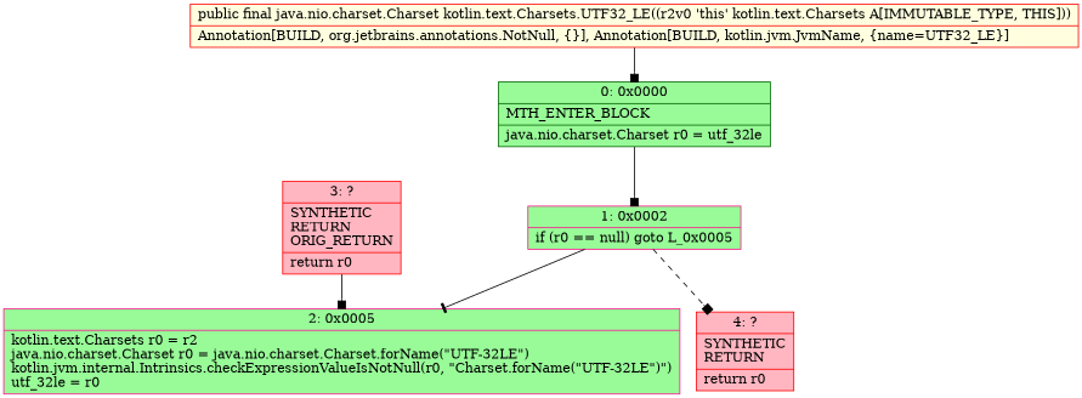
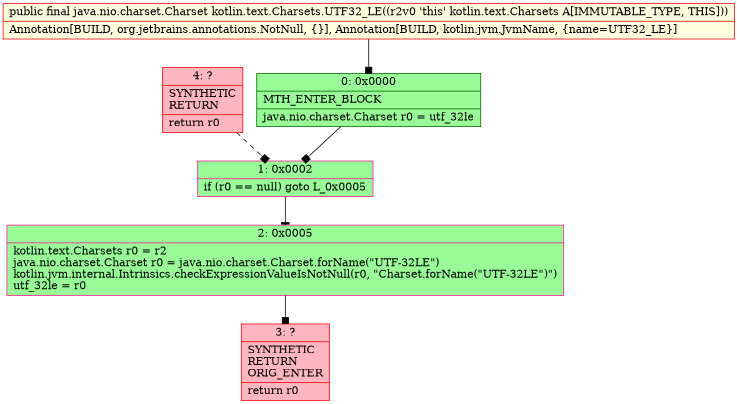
  digraph {
    node [color=red fillcolor=palegreen shape=record style=filled]
    edge [arrowhead=box]
    n1 [color=darkgreen label="{0\:\ 0x0000|MTH_ENTER_BLOCK\l|java.nio.charset.Charset r0 = utf_32le\l}"]
    n2 [color=deeppink label="{1\:\ 0x0002|if (r0 == null) goto L_0x0005\l}"]
    n3 [color=deeppink label="{2\:\ 0x0005|kotlin.text.Charsets r0 = r2\ljava.nio.charset.Charset r0 = java.nio.charset.Charset.forName(\"UTF\-32LE\")\lkotlin.jvm.internal.Intrinsics.checkExpressionValueIsNotNull(r0, \"Charset.forName(\"UTF\-32LE\")\")\lutf_32le = r0\l}"]
    n4 [fillcolor=lightpink label="{4\:\ ?|SYNTHETIC\lRETURN\l|return r0\l}"]
-   n5 [fillcolor=lightpink label="{3\:\ ?|SYNTHETIC\lRETURN\lORIG_RETURN\l|return r0\l}"]
+   n5 [fillcolor=lightpink label="{3\:\ ?|SYNTHETIC\lRETURN\lORIG_ENTER\l|return r0\l}"]
    n6 [fillcolor=lightyellow label="{public final java.nio.charset.Charset kotlin.text.Charsets.UTF32_LE((r2v0 'this' kotlin.text.Charsets A[IMMUTABLE_TYPE, THIS]))  | Annotation[BUILD, org.jetbrains.annotations.NotNull, \{\}], Annotation[BUILD, kotlin.jvm.JvmName, \{name=UTF32_LE\}]\l}"]
    n1 -> n2
    n2 -> n3 [arrowhead=tee]
-   n2 -> n4 [style=dashed]
-   n5 -> n3
+   n4 -> n2 [style=dashed]
+   n3 -> n5
    n6 -> n1
  }
